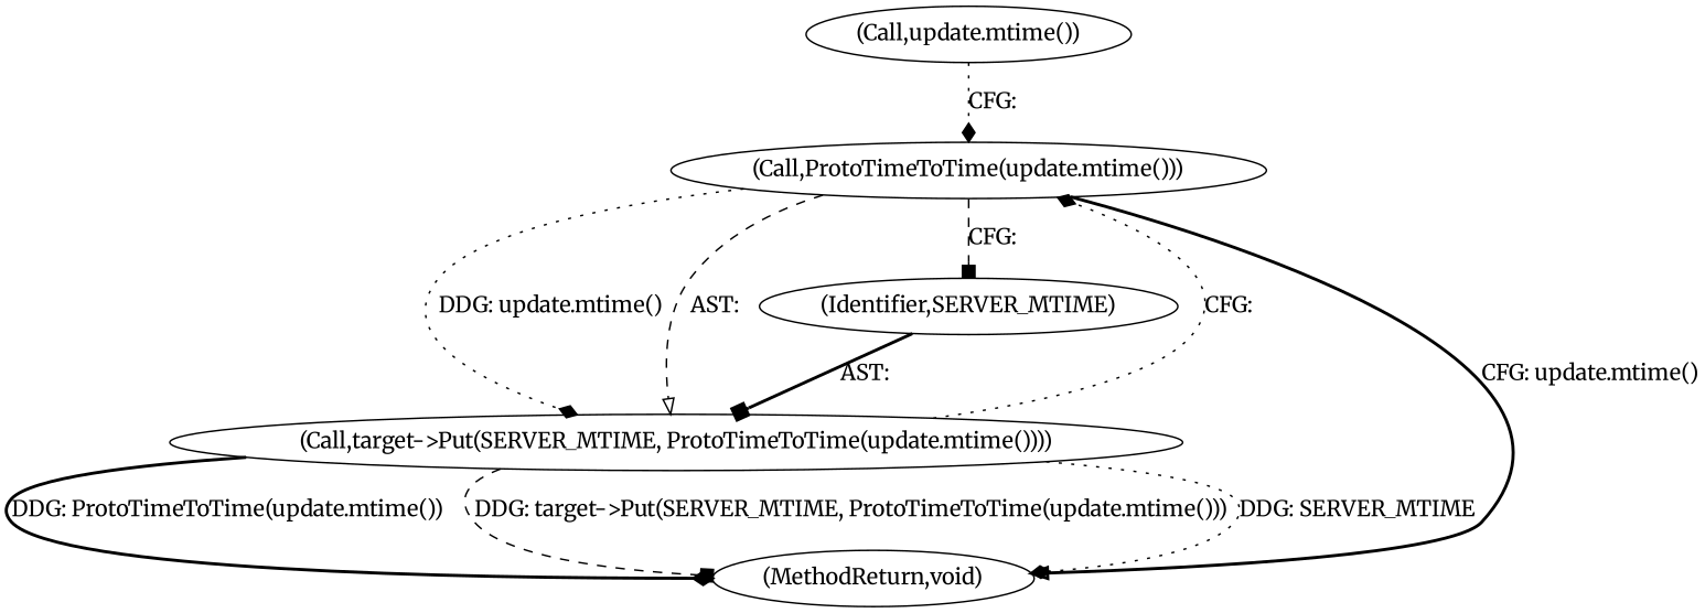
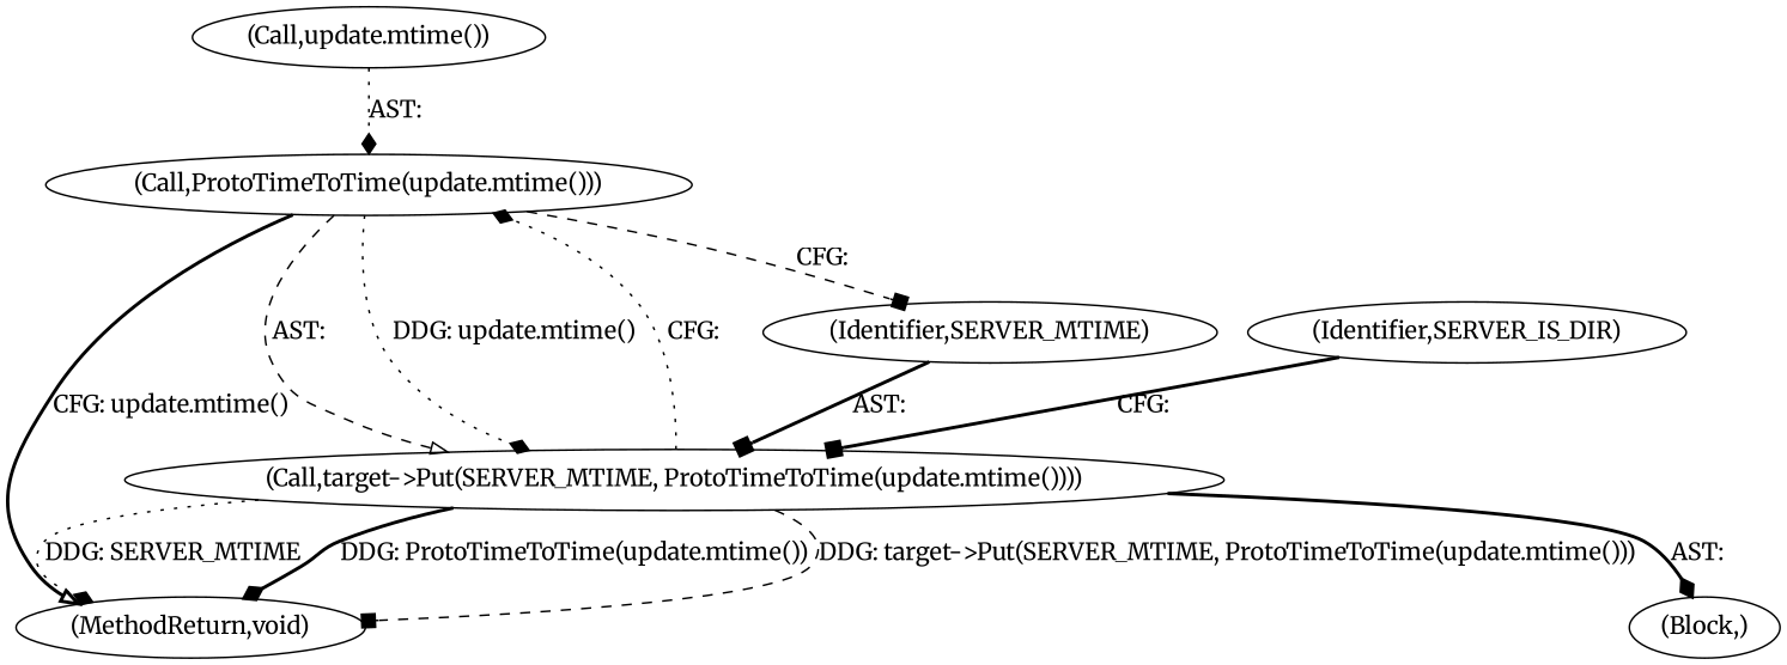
  digraph {
    fontname=Merriweather
    node [fontname=Merriweather]
    edge [arrowhead=diamond fontname=Merriweather style=bold]
    n1 [label="(Call,ProtoTimeToTime(update.mtime()))"]
    n2 [label="(Call,target->Put(SERVER_MTIME, ProtoTimeToTime(update.mtime())))"]
    n3 [label="(MethodReturn,void)"]
    n4 [label="(Identifier,SERVER_MTIME)"]
+   n5 [label="(Block,)"]
    n6 [label="(Call,update.mtime())"]
+   n7 [label="(Identifier,SERVER_IS_DIR)"]
    n1 -> n2 [arrowhead=onormal label="AST: " style=dashed]
    n1 -> n2 [label="DDG: update.mtime()" style=dotted]
    n1 -> n3 [arrowhead=onormal label="CFG: update.mtime()"]
    n1 -> n4 [arrowhead=box label="CFG: " style=dashed]
    n2 -> n1 [label="CFG: " style=dotted]
    n2 -> n3 [label="DDG: SERVER_MTIME" style=dotted]
    n2 -> n3 [label="DDG: ProtoTimeToTime(update.mtime())"]
    n2 -> n3 [arrowhead=box label="DDG: target->Put(SERVER_MTIME, ProtoTimeToTime(update.mtime()))" style=dashed]
+   n2 -> n5 [label="AST: "]
    n4 -> n2 [arrowhead=box label="AST: "]
-   n6 -> n1 [label="CFG: " style=dotted]
+   n6 -> n1 [label="AST: " style=dotted]
+   n7 -> n2 [arrowhead=box label="CFG: "]
  }
